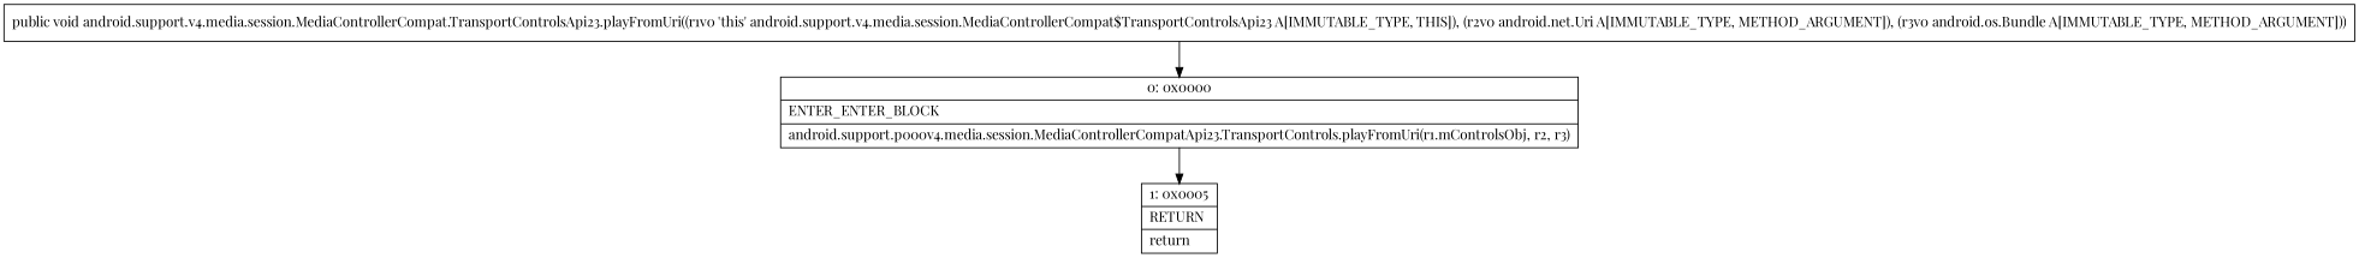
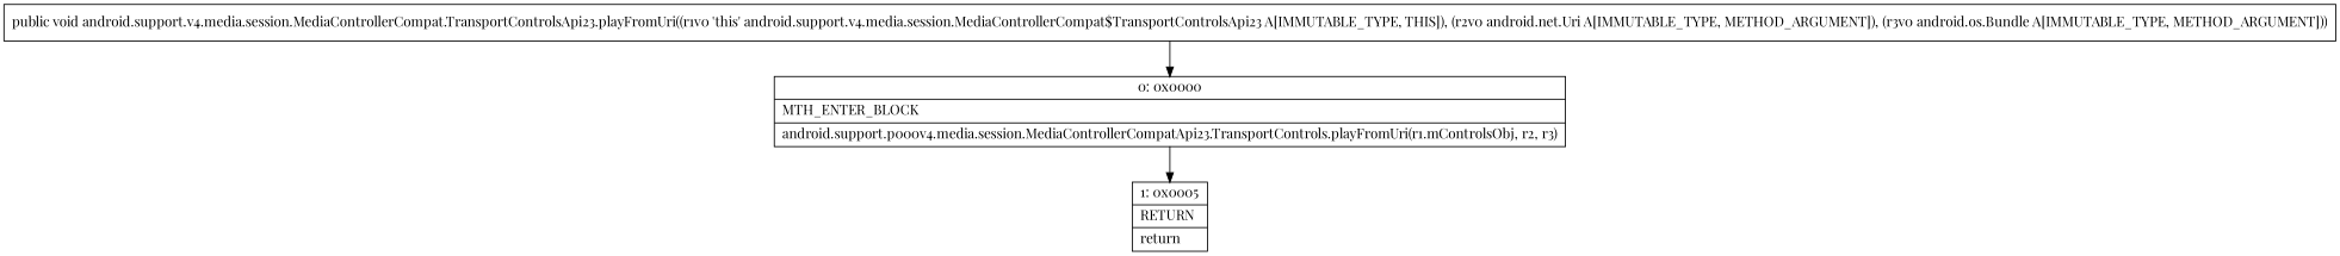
  digraph {
    fontname="Playfair Display"
    node [shape=record fontname="Playfair Display"]
    edge [fontname="Playfair Display"]
-   n1 [label="{0\:\ 0x0000|ENTER_ENTER_BLOCK\l|android.support.p000v4.media.session.MediaControllerCompatApi23.TransportControls.playFromUri(r1.mControlsObj, r2, r3)\l}"]
+   n1 [label="{0\:\ 0x0000|MTH_ENTER_BLOCK\l|android.support.p000v4.media.session.MediaControllerCompatApi23.TransportControls.playFromUri(r1.mControlsObj, r2, r3)\l}"]
    n2 [label="{1\:\ 0x0005|RETURN\l|return\l}"]
    n3 [label="{public void android.support.v4.media.session.MediaControllerCompat.TransportControlsApi23.playFromUri((r1v0 'this' android.support.v4.media.session.MediaControllerCompat$TransportControlsApi23 A[IMMUTABLE_TYPE, THIS]), (r2v0 android.net.Uri A[IMMUTABLE_TYPE, METHOD_ARGUMENT]), (r3v0 android.os.Bundle A[IMMUTABLE_TYPE, METHOD_ARGUMENT])) }"]
    n1 -> n2
    n3 -> n1
  }
